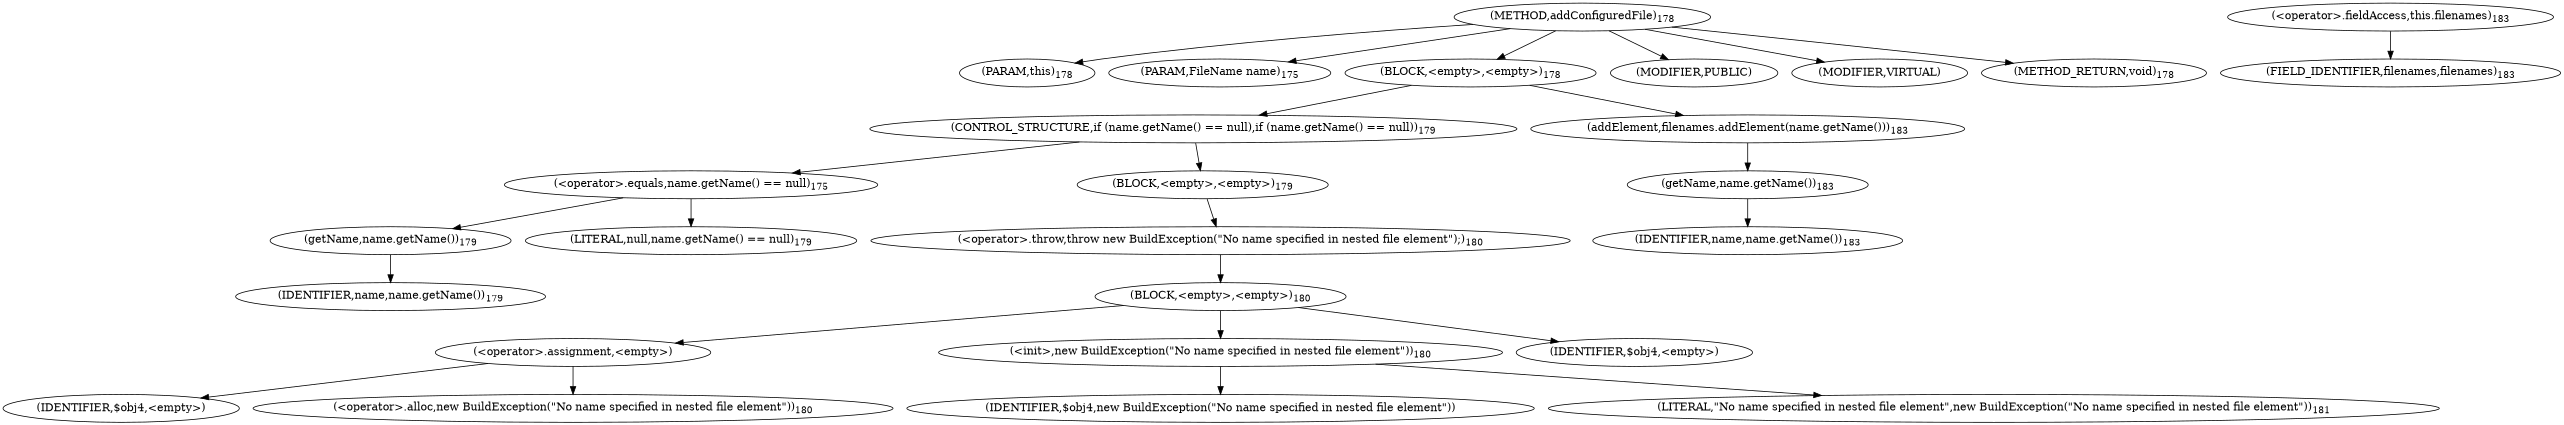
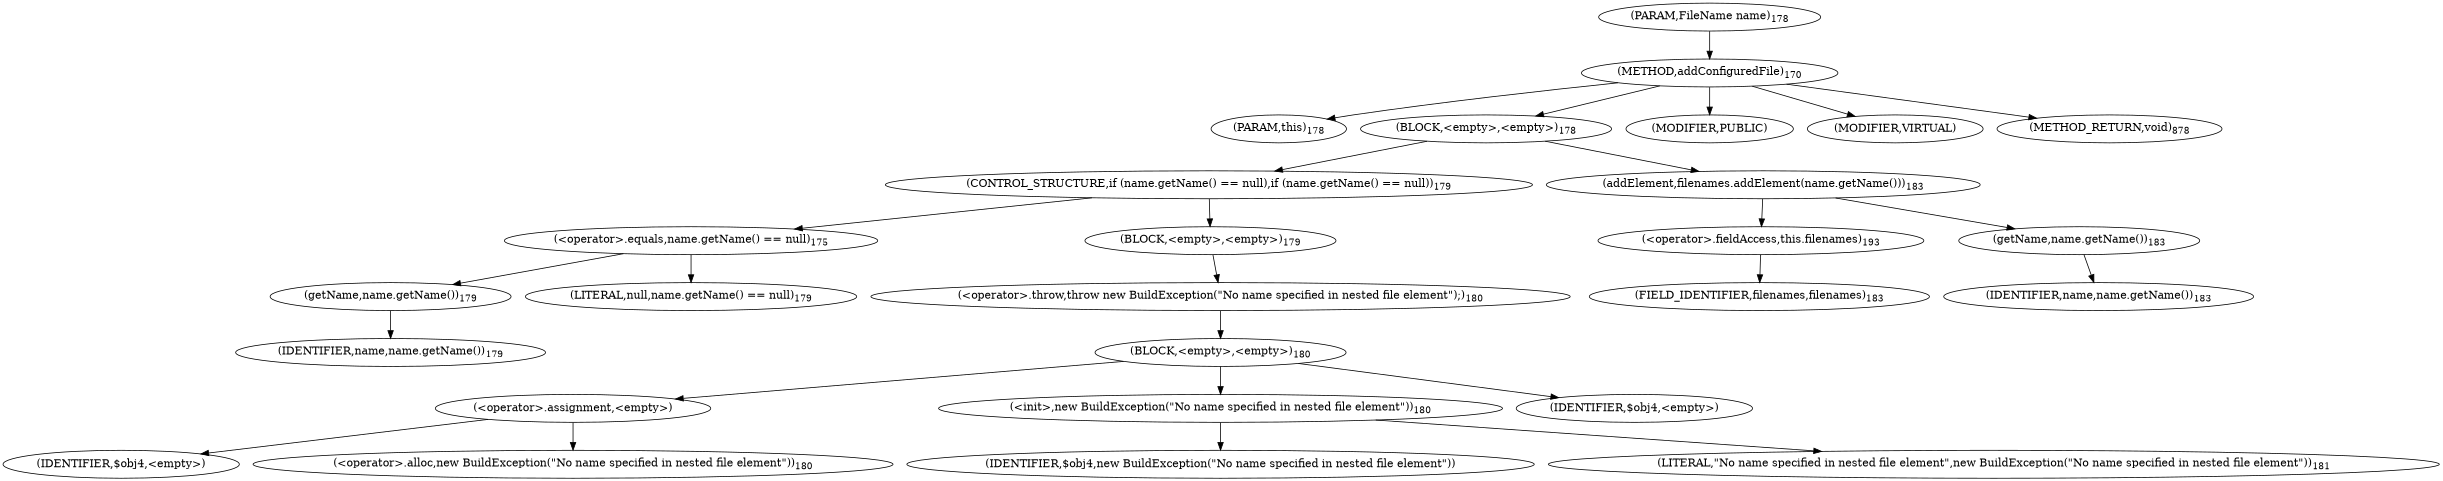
  digraph {
-   n1 [label=<(METHOD,addConfiguredFile)<SUB>178</SUB>>]
+   n1 [label=<(METHOD,addConfiguredFile)<SUB>170</SUB>>]
    n2 [label=<(PARAM,this)<SUB>178</SUB>>]
-   n3 [label=<(PARAM,FileName name)<SUB>175</SUB>>]
+   n3 [label=<(PARAM,FileName name)<SUB>178</SUB>>]
    n4 [label=<(BLOCK,&lt;empty&gt;,&lt;empty&gt;)<SUB>178</SUB>>]
    n5 [label=<(MODIFIER,PUBLIC)>]
    n6 [label=<(MODIFIER,VIRTUAL)>]
-   n7 [label=<(METHOD_RETURN,void)<SUB>178</SUB>>]
+   n7 [label=<(METHOD_RETURN,void)<SUB>878</SUB>>]
    n8 [label=<(CONTROL_STRUCTURE,if (name.getName() == null),if (name.getName() == null))<SUB>179</SUB>>]
    n9 [label=<(addElement,filenames.addElement(name.getName()))<SUB>183</SUB>>]
    n10 [label=<(&lt;operator&gt;.equals,name.getName() == null)<SUB>175</SUB>>]
    n11 [label=<(BLOCK,&lt;empty&gt;,&lt;empty&gt;)<SUB>179</SUB>>]
-   n12 [label=<(&lt;operator&gt;.fieldAccess,this.filenames)<SUB>183</SUB>>]
+   n12 [label=<(&lt;operator&gt;.fieldAccess,this.filenames)<SUB>193</SUB>>]
    n13 [label=<(getName,name.getName())<SUB>183</SUB>>]
    n14 [label=<(getName,name.getName())<SUB>179</SUB>>]
    n15 [label=<(LITERAL,null,name.getName() == null)<SUB>179</SUB>>]
    n16 [label=<(&lt;operator&gt;.throw,throw new BuildException(&quot;No name specified in nested file element&quot;);)<SUB>180</SUB>>]
    n17 [label=<(IDENTIFIER,name,name.getName())<SUB>179</SUB>>]
    n18 [label=<(BLOCK,&lt;empty&gt;,&lt;empty&gt;)<SUB>180</SUB>>]
    n19 [label=<(&lt;operator&gt;.assignment,&lt;empty&gt;)>]
    n20 [label=<(&lt;init&gt;,new BuildException(&quot;No name specified in nested file element&quot;))<SUB>180</SUB>>]
    n21 [label=<(IDENTIFIER,$obj4,&lt;empty&gt;)>]
    n22 [label=<(IDENTIFIER,$obj4,&lt;empty&gt;)>]
    n23 [label=<(&lt;operator&gt;.alloc,new BuildException(&quot;No name specified in nested file element&quot;))<SUB>180</SUB>>]
    n24 [label=<(IDENTIFIER,$obj4,new BuildException(&quot;No name specified in nested file element&quot;))>]
    n25 [label=<(LITERAL,&quot;No name specified in nested file element&quot;,new BuildException(&quot;No name specified in nested file element&quot;))<SUB>181</SUB>>]
    n26 [label=<(FIELD_IDENTIFIER,filenames,filenames)<SUB>183</SUB>>]
    n27 [label=<(IDENTIFIER,name,name.getName())<SUB>183</SUB>>]
    n1 -> n2
-   n1 -> n3
+   n3 -> n1
    n1 -> n4
    n1 -> n5
    n1 -> n6
    n1 -> n7
    n4 -> n8
    n4 -> n9
    n8 -> n10
    n8 -> n11
+   n9 -> n12
    n9 -> n13
    n10 -> n14
    n10 -> n15
    n11 -> n16
    n12 -> n26
    n13 -> n27
    n14 -> n17
    n16 -> n18
    n18 -> n19
    n18 -> n20
    n18 -> n21
    n19 -> n22
    n19 -> n23
    n20 -> n24
    n20 -> n25
  }
